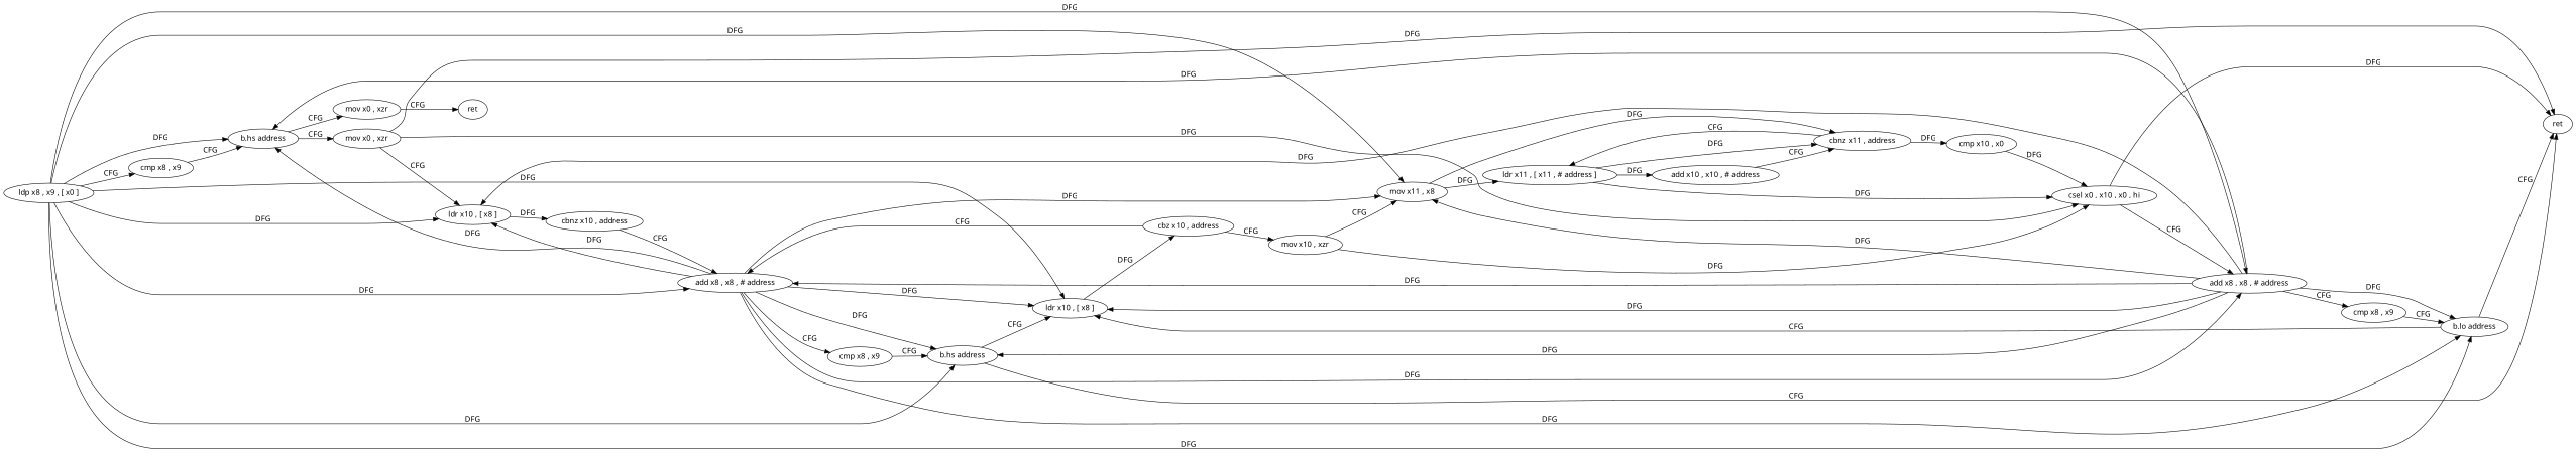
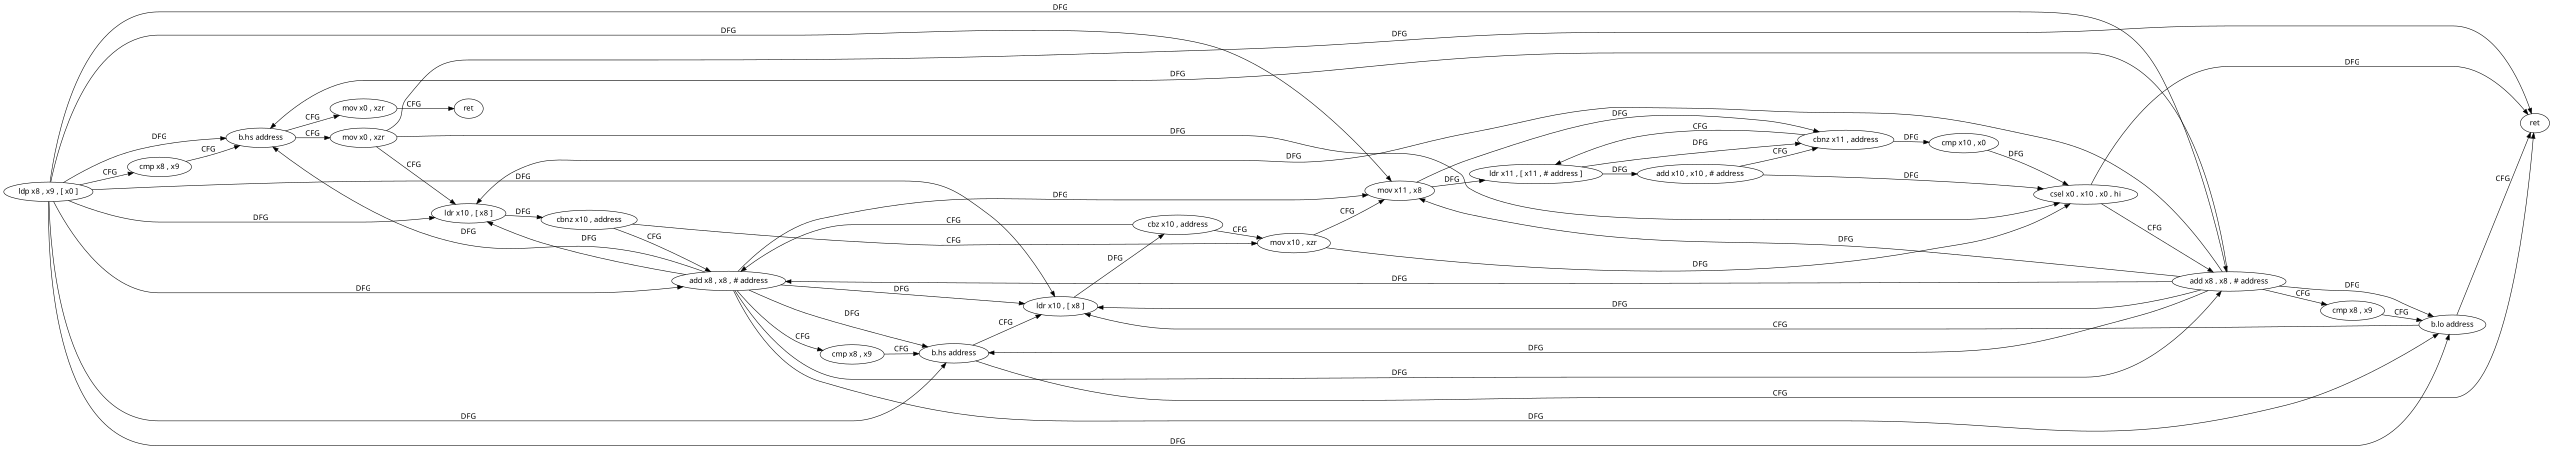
  digraph {
    fontname="Noto Sans"
    rankdir=LR
    node [fontname="Noto Sans"]
    edge [fontname="Noto Sans"]
    n1 [label="ldp x8 , x9 , [ x0 ]"]
    n2 [label="cmp x8 , x9"]
    n3 [label="b.hs address"]
    n4 [label="ldr x10 , [ x8 ]"]
    n5 [label="add x8 , x8 , # address"]
    n6 [label="mov x11 , x8"]
    n7 [label="b.hs address"]
    n8 [label="ldr x10 , [ x8 ]"]
    n9 [label="add x8 , x8 , # address"]
    n10 [label="b.lo address"]
    n11 [label="mov x0 , xzr"]
    n12 [label="mov x0 , xzr"]
    n13 [label="cbnz x10 , address"]
    n14 [label="cmp x8 , x9"]
    n15 [label="ldr x11 , [ x11 , # address ]"]
    n16 [label="cbnz x11 , address"]
    n17 [label=ret]
    n18 [label="cbz x10 , address"]
    n19 [label="cmp x8 , x9"]
    n20 [label=ret]
    n21 [label="csel x0 , x10 , x0 , hi"]
    n22 [label="mov x10 , xzr"]
    n23 [label="add x10 , x10 , # address"]
    n24 [label="cmp x10 , x0"]
    n1 -> n2 [label=CFG]
    n1 -> n3 [label=DFG]
    n1 -> n4 [label=DFG]
    n1 -> n5 [label=DFG]
    n1 -> n6 [label=DFG]
    n1 -> n7 [label=DFG]
    n1 -> n8 [label=DFG]
    n1 -> n9 [label=DFG]
    n1 -> n10 [label=DFG]
    n2 -> n3 [label=CFG]
    n3 -> n11 [label=CFG]
    n3 -> n12 [label=CFG]
    n4 -> n13 [label=DFG]
    n5 -> n3 [label=DFG]
    n5 -> n4 [label=DFG]
    n5 -> n6 [label=DFG]
    n5 -> n7 [label=DFG]
    n5 -> n8 [label=DFG]
    n5 -> n9 [label=DFG]
    n5 -> n10 [label=DFG]
    n5 -> n14 [label=CFG]
    n6 -> n15 [label=DFG]
    n6 -> n16 [label=DFG]
    n7 -> n8 [label=CFG]
    n7 -> n17 [label=CFG]
    n8 -> n18 [label=DFG]
    n9 -> n3 [label=DFG]
    n9 -> n4 [label=DFG]
    n9 -> n5 [label=DFG]
    n9 -> n6 [label=DFG]
    n9 -> n7 [label=DFG]
    n9 -> n8 [label=DFG]
    n9 -> n10 [label=DFG]
    n9 -> n19 [label=CFG]
    n10 -> n8 [label=CFG]
    n10 -> n17 [label=CFG]
    n11 -> n20 [label=CFG]
    n12 -> n4 [label=CFG]
    n12 -> n17 [label=DFG]
    n12 -> n21 [label=DFG]
    n13 -> n5 [label=CFG]
+   n13 -> n22 [label=CFG]
    n14 -> n7 [label=CFG]
    n15 -> n16 [label=DFG]
    n15 -> n23 [label=DFG]
    n16 -> n15 [label=CFG]
    n16 -> n24 [label=DFG]
    n18 -> n5 [label=CFG]
    n18 -> n22 [label=CFG]
    n19 -> n10 [label=CFG]
    n21 -> n9 [label=CFG]
    n21 -> n17 [label=DFG]
    n22 -> n6 [label=CFG]
    n22 -> n21 [label=DFG]
    n23 -> n16 [label=CFG]
-   n15 -> n21 [label=DFG]
+   n23 -> n21 [label=DFG]
    n24 -> n21 [label=DFG]
  }
